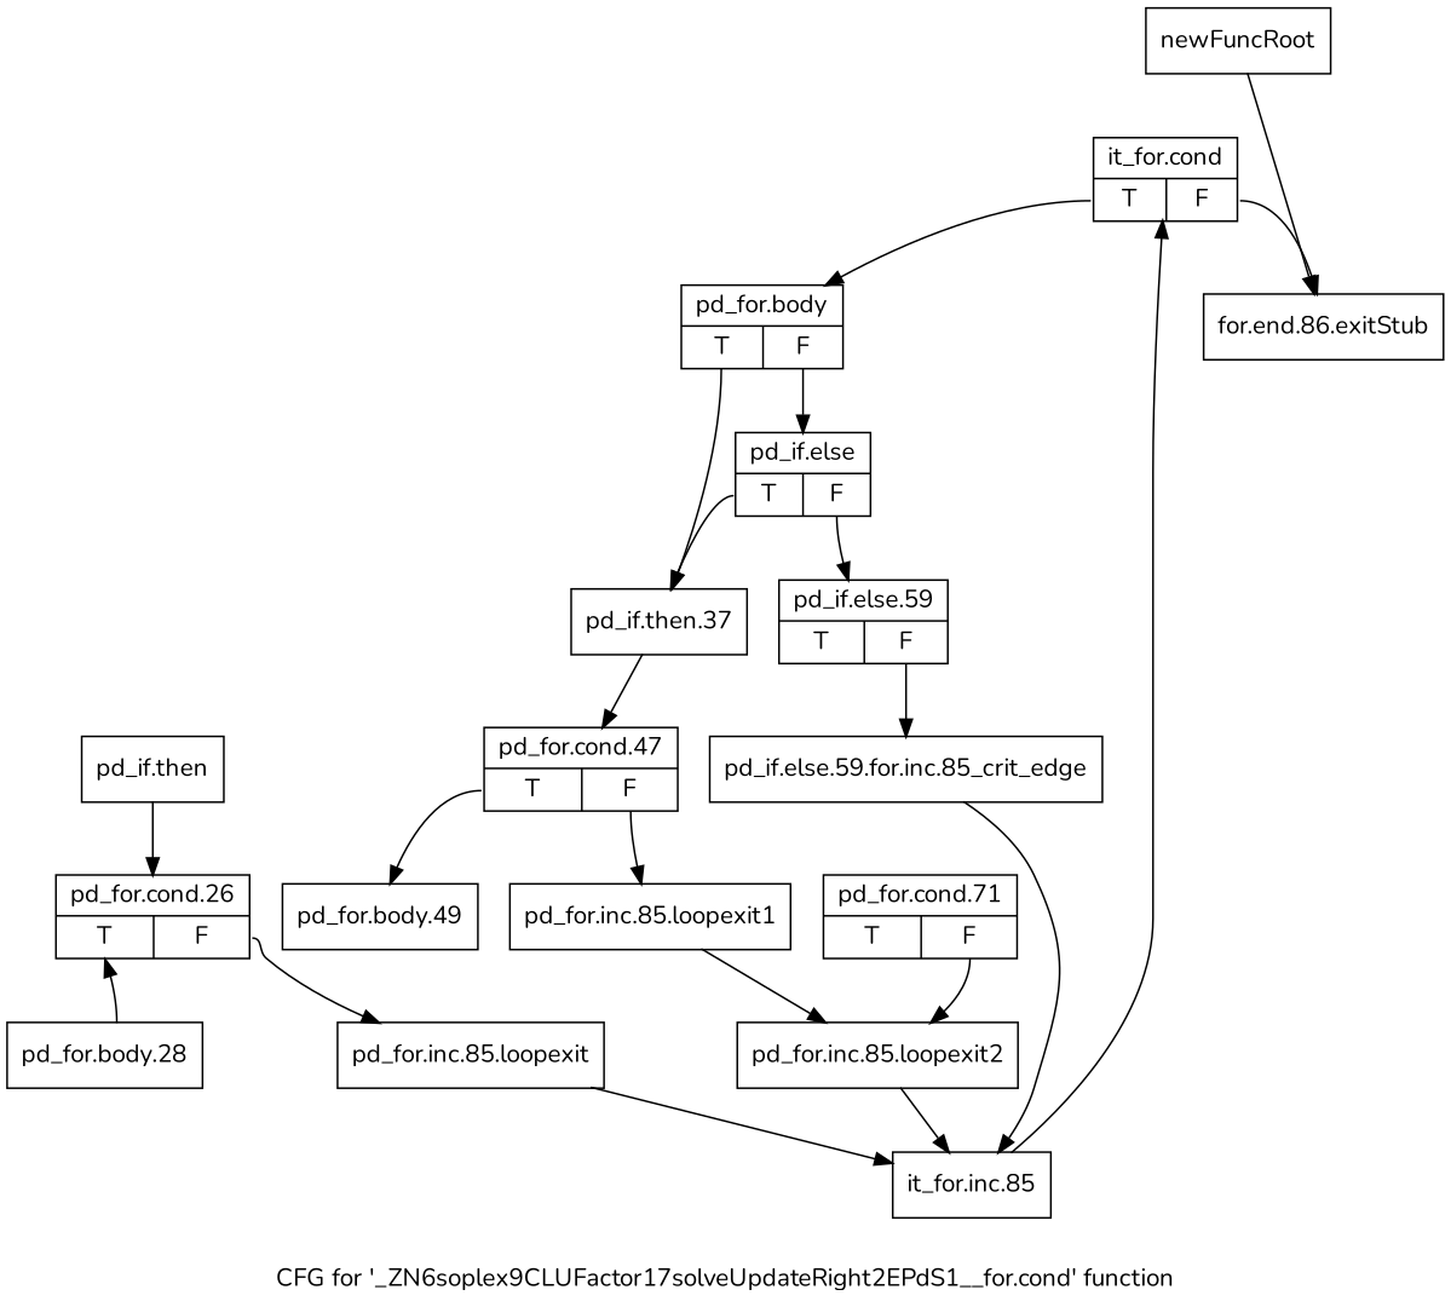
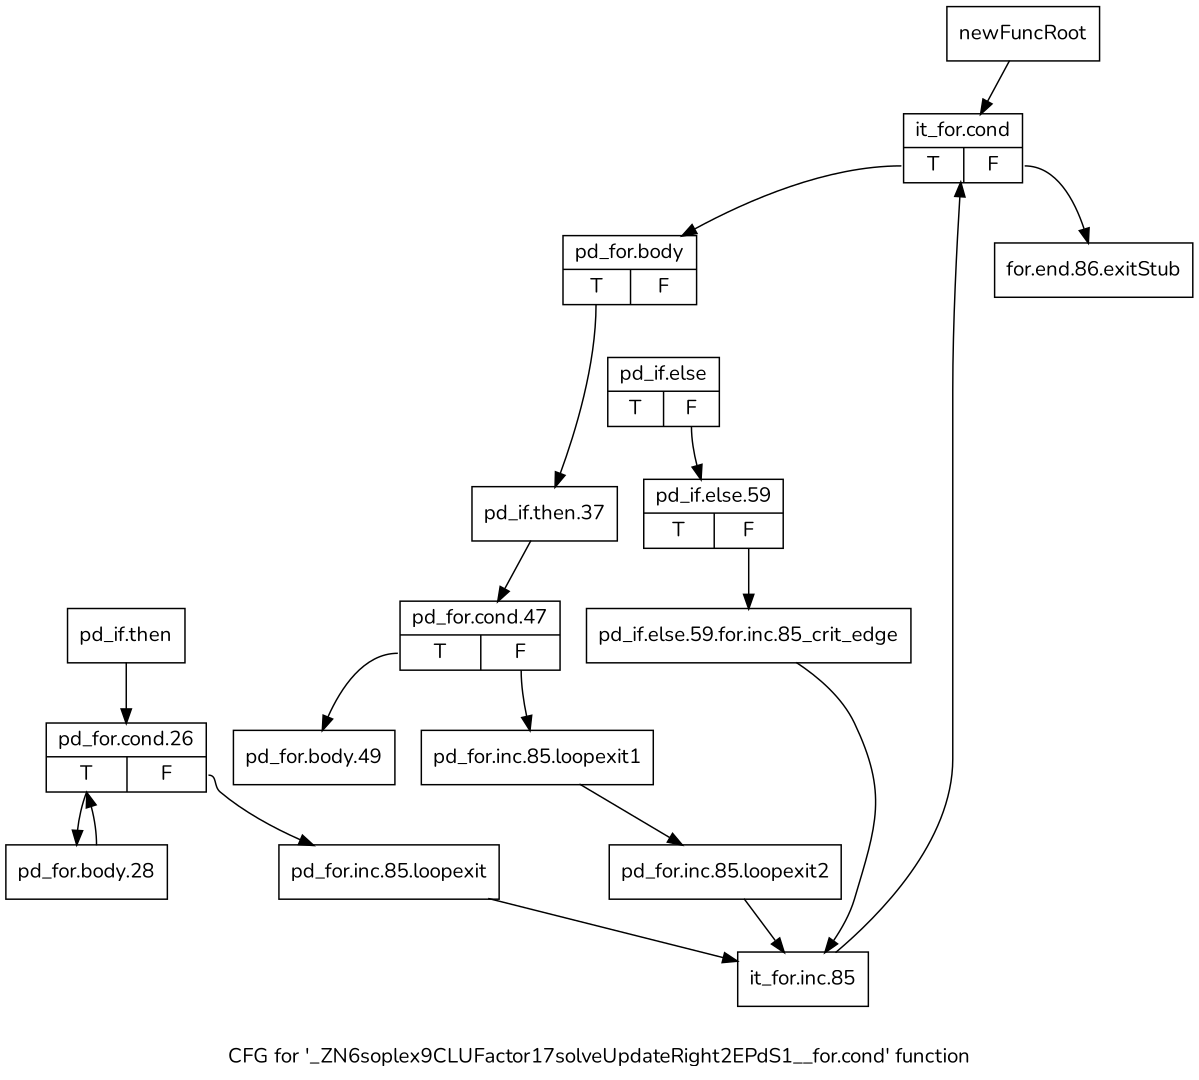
  digraph {
    fontname=Nunito
    label="CFG for '_ZN6soplex9CLUFactor17solveUpdateRight2EPdS1__for.cond' function"
    node [fontname=Nunito shape=record]
    edge [fontname=Nunito]
    n1 [label="{newFuncRoot}"]
    n2 [label="{it_for.cond|{<s0>T|<s1>F}}"]
    n3 [label="{for.end.86.exitStub}"]
    n4 [label="{pd_for.body|{<s0>T|<s1>F}}"]
    n5 [label="{pd_if.else|{<s0>T|<s1>F}}"]
    n6 [label="{pd_if.then.37}"]
    n7 [label="{pd_if.then}"]
    n8 [label="{pd_for.cond.26|{<s0>T|<s1>F}}"]
    n9 [label="{pd_if.else.59|{<s0>T|<s1>F}}"]
    n10 [label="{pd_for.body.28}"]
    n11 [label="{pd_for.inc.85.loopexit}"]
    n12 [label="{pd_for.cond.47|{<s0>T|<s1>F}}"]
    n13 [label="{pd_if.else.59.for.inc.85_crit_edge}"]
    n14 [label="{pd_for.body.49}"]
    n15 [label="{pd_for.inc.85.loopexit1}"]
    n16 [label="{it_for.inc.85}"]
-   n17 [label="{pd_for.cond.71|{<s0>T|<s1>F}}"]
    n18 [label="{pd_for.inc.85.loopexit2}"]
-   n1 -> n3
+   n1 -> n2
    n2 -> n3 [tailport=s1]
    n2 -> n4 [tailport=s0]
-   n4 -> n5 [tailport=s1]
    n4 -> n6 [tailport=s0]
-   n5 -> n6 [tailport=s0]
    n5 -> n9 [tailport=s1]
    n6 -> n12
    n7 -> n8
+   n8 -> n10 [tailport=s0]
    n8 -> n11 [tailport=s1]
    n9 -> n13 [tailport=s1]
    n10 -> n8
    n11 -> n16
    n12 -> n14 [tailport=s0]
    n12 -> n15 [tailport=s1]
    n13 -> n16
    n15 -> n18
    n16 -> n2
-   n17 -> n18 [tailport=s1]
    n18 -> n16
  }
